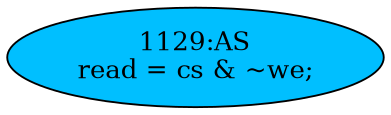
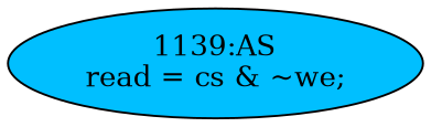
  strict digraph {
-   n1 [ast="<pyverilog.vparser.ast.Assign object at 0x7fd7733cc690>" def_var="['read']" fillcolor=deepskyblue label="1129:AS\nread = cs & ~we;" statements="[]" style=filled typ=Assign use_var="['cs', 'we']"]
+   n1 [ast="<pyverilog.vparser.ast.Assign object at 0x7fd7733cc690>" def_var="['read']" fillcolor=deepskyblue label="1139:AS\nread = cs & ~we;" statements="[]" style=filled typ=Assign use_var="['cs', 'we']"]
  }
